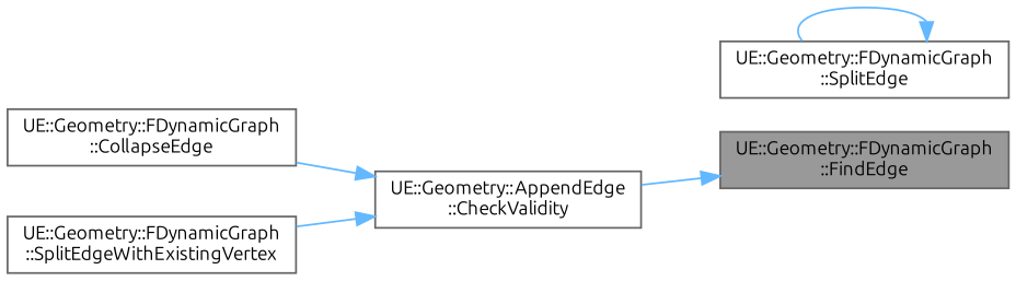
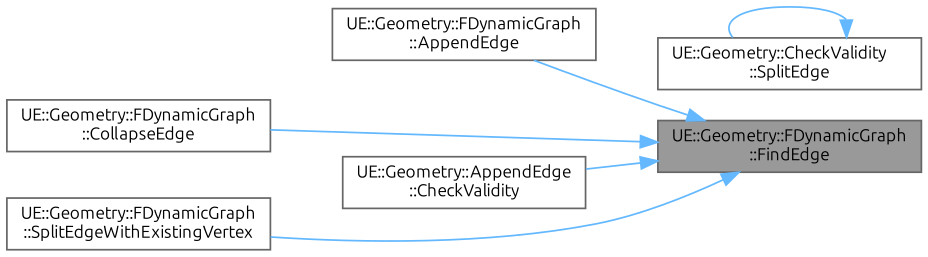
  digraph {
    fontname=Ubuntu
    rankdir=RL
    node [color=grey40 fillcolor=white fontname=Ubuntu fontsize=10 shape=box style=filled]
    edge [color=steelblue1 dir=back fontname=Ubuntu fontsize=10 labelfontname=Helvetica labelfontsize=10 style=solid]
    n1 [color=gray40 fillcolor=grey60 fontcolor=black height=0.2 label="UE::Geometry::FDynamicGraph\l::FindEdge" width=0.4]
+   n2 [height=0.2 label="UE::Geometry::FDynamicGraph\l::AppendEdge" width=0.4]
    n3 [height=0.2 label="UE::Geometry::AppendEdge\l::CheckValidity" width=0.4]
    n4 [height=0.2 label="UE::Geometry::FDynamicGraph\l::CollapseEdge" width=0.4]
    n5 [height=0.2 label="UE::Geometry::FDynamicGraph\l::SplitEdgeWithExistingVertex" width=0.4]
-   n6 [height=0.2 label="UE::Geometry::FDynamicGraph\l::SplitEdge" width=0.4]
+   n6 [height=0.2 label="UE::Geometry::CheckValidity\l::SplitEdge" width=0.4]
+   n1 -> n2
    n1 -> n3
-   n3 -> n4
-   n3 -> n5
+   n1 -> n4
+   n1 -> n5
    n6 -> n6
  }
